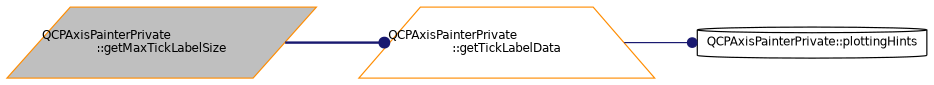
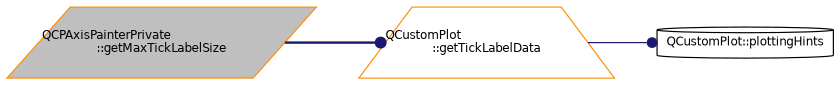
  digraph {
    rankdir=LR
    node [color=darkorange fillcolor=white fontname=Helvetica fontsize=10 style=filled]
    edge [arrowhead=dot color=midnightblue fontname=Helvetica fontsize=10 labelfontname=Helvetica labelfontsize=10]
    n1 [fillcolor=grey75 fontcolor=black height=0.2 label="QCPAxisPainterPrivate\l::getMaxTickLabelSize" shape=parallelogram width=0.4]
-   n2 [height=0.2 label="QCPAxisPainterPrivate\l::getTickLabelData" shape=trapezium width=0.4]
-   n3 [color=black height=0.2 label="QCPAxisPainterPrivate::plottingHints" shape=cylinder width=0.4]
+   n2 [height=0.2 label="QCustomPlot\l::getTickLabelData" shape=trapezium width=0.4]
+   n3 [color=black height=0.2 label="QCustomPlot::plottingHints" shape=cylinder width=0.4]
    n1 -> n2 [style=bold]
    n2 -> n3 [style=solid]
  }
